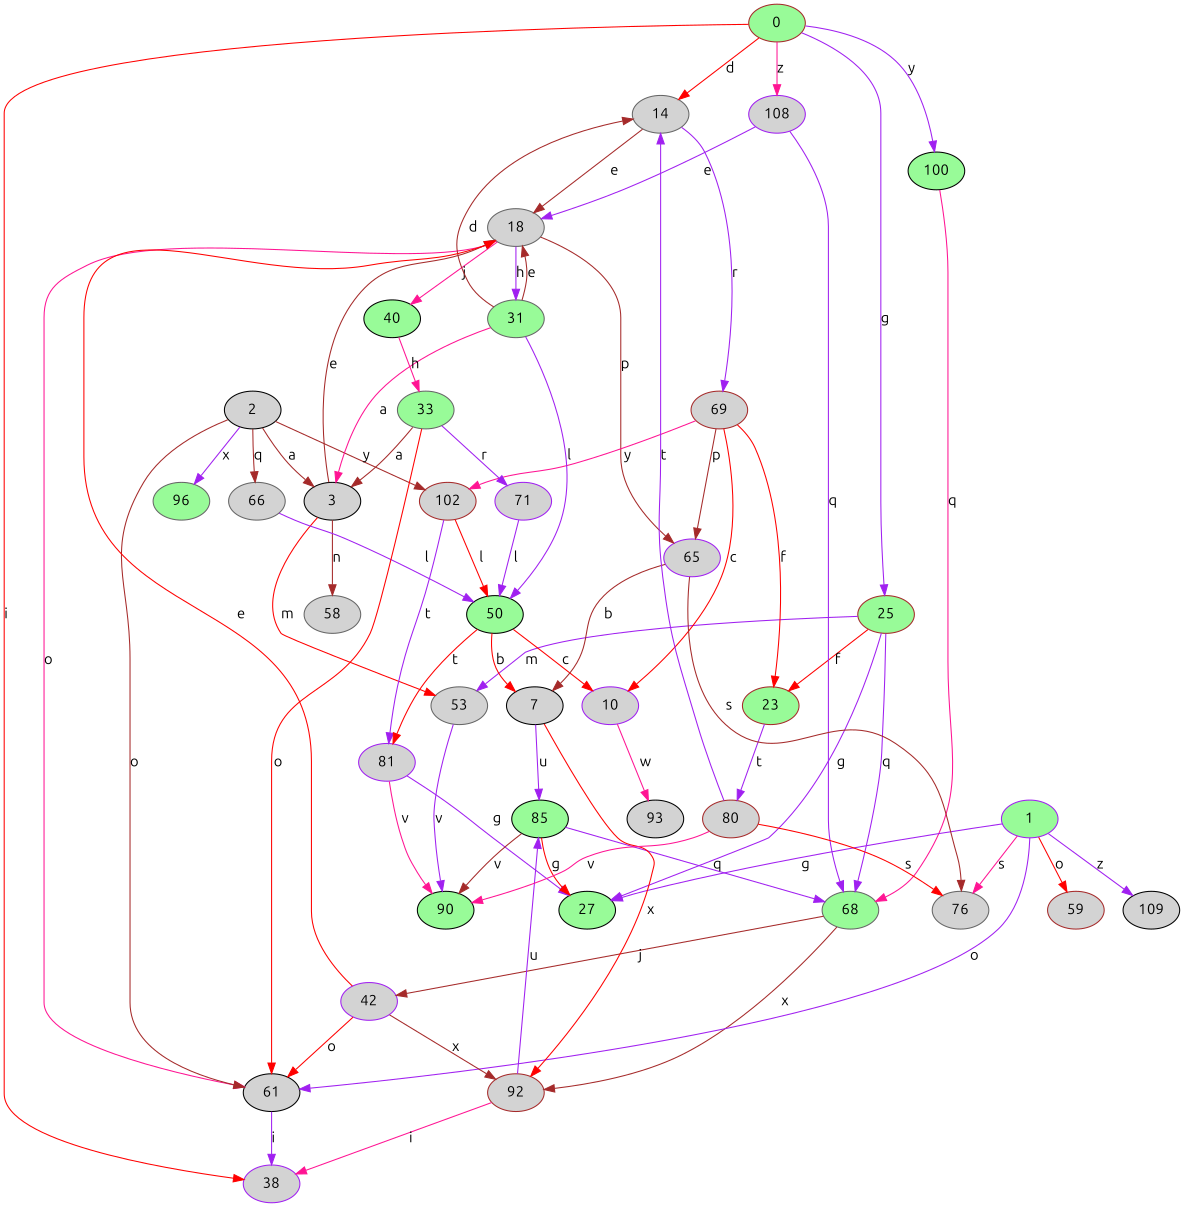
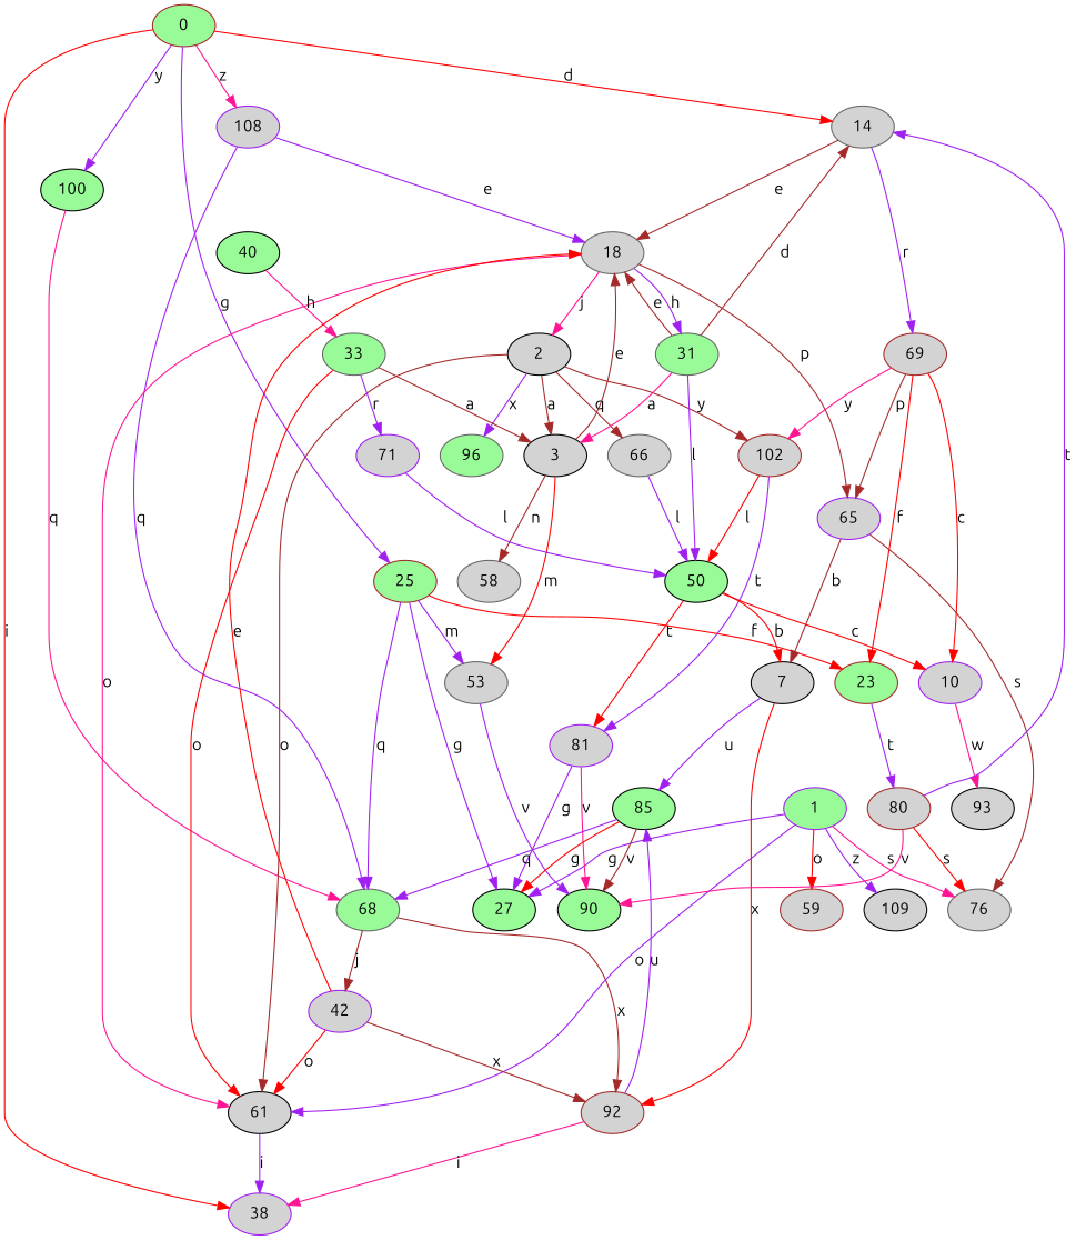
  strict digraph {
    fontname=Ubuntu
    node [color=black fillcolor=lightgrey fontname=Ubuntu style=filled]
    edge [color=purple fontname=Ubuntu]
    0 [color=brown fillcolor=palegreen]
    14 [color=gray40]
    25 [color=brown fillcolor=palegreen]
    38 [color=purple]
    100 [fillcolor=palegreen]
    108 [color=purple]
    18 [color=gray40]
    69 [color=brown]
    27 [fillcolor=palegreen]
    53 [color=gray40]
    23 [color=brown fillcolor=palegreen]
    68 [color=gray40 fillcolor=palegreen]
    1 [color=purple fillcolor=palegreen]
    59 [color=brown]
    61
    76 [color=gray40]
    109
    2
    3
    66 [color=gray40]
    96 [color=gray40 fillcolor=palegreen]
    102 [color=brown]
    58 [color=gray40]
    50 [fillcolor=palegreen]
    81 [color=purple]
    31 [color=gray40 fillcolor=palegreen]
    40 [fillcolor=palegreen]
    65 [color=purple]
    90 [fillcolor=palegreen]
    85 [fillcolor=palegreen]
    7
    n32 [color=brown label=92]
    10 [color=purple]
    93
    80 [color=brown]
    33 [color=gray40 fillcolor=palegreen]
    42 [color=purple]
    71 [color=purple]
    0 -> 14 [color=red label=d]
    0 -> 25 [label=g]
    0 -> 38 [color=red label=i]
    0 -> 100 [label=y]
    0 -> 108 [color=deeppink label=z]
    14 -> 18 [color=brown label=e]
    14 -> 69 [label=r]
    25 -> 27 [label=g]
    25 -> 53 [label=m]
    25 -> 23 [color=red label=f]
    25 -> 68 [label=q]
    100 -> 68 [color=deeppink label=q]
    108 -> 18 [label=e]
    108 -> 68 [label=q]
    18 -> 61 [color=deeppink label=o]
    18 -> 31 [label=h]
-   18 -> 40 [color=deeppink label=j]
+   18 -> 2 [color=deeppink label=j]
    18 -> 65 [color=brown label=p]
    69 -> 23 [color=red label=f]
    69 -> 102 [color=deeppink label=y]
    69 -> 65 [color=brown label=p]
    69 -> 10 [color=red label=c]
    53 -> 90 [label=v]
    23 -> 80 [label=t]
    68 -> n32 [color=brown label=x]
    68 -> 42 [color=brown label=j]
    1 -> 27 [label=g]
    1 -> 59 [color=red label=o]
    1 -> 61 [label=o]
    1 -> 76 [color=deeppink label=s]
    1 -> 109 [label=z]
    61 -> 38 [label=i]
    2 -> 61 [color=brown label=o]
    2 -> 3 [color=brown label=a]
    2 -> 66 [color=brown label=q]
    2 -> 96 [label=x]
    2 -> 102 [color=brown label=y]
    3 -> 18 [color=brown label=e]
    3 -> 53 [color=red label=m]
    3 -> 58 [color=brown label=n]
    66 -> 50 [label=l]
    102 -> 50 [color=red label=l]
    102 -> 81 [label=t]
    50 -> 81 [color=red label=t]
    50 -> 7 [color=red label=b]
    50 -> 10 [color=red label=c]
    81 -> 27 [label=g]
    81 -> 90 [color=deeppink label=v]
    31 -> 14 [color=brown label=d]
    31 -> 18 [color=brown label=e]
    31 -> 3 [color=deeppink label=a]
    31 -> 50 [label=l]
    40 -> 33 [color=deeppink label=h]
    65 -> 76 [color=brown label=s]
    65 -> 7 [color=brown label=b]
    85 -> 27 [color=red label=g]
    85 -> 68 [label=q]
    85 -> 90 [color=brown label=v]
    7 -> 85 [label=u]
    7 -> n32 [color=red label=x]
    n32 -> 38 [color=deeppink label=i]
    n32 -> 85 [label=u]
    10 -> 93 [color=deeppink label=w]
    80 -> 14 [label=t]
    80 -> 76 [color=red label=s]
    80 -> 90 [color=deeppink label=v]
    33 -> 61 [color=red label=o]
    33 -> 3 [color=brown label=a]
    33 -> 71 [label=r]
    42 -> 18 [color=red label=e]
    42 -> 61 [color=red label=o]
    42 -> n32 [color=brown label=x]
    71 -> 50 [label=l]
  }
